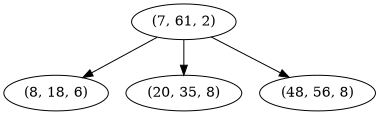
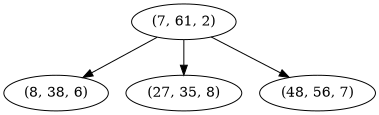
  digraph {
    n1 [label="(7, 61, 2)"]
-   "(8, 18, 6)"
-   "(27, 35, 8)" [label="(20, 35, 8)"]
-   "(48, 56, 7)" [label="(48, 56, 8)"]
+   "(8, 18, 6)" [label="(8, 38, 6)"]
+   "(27, 35, 8)"
+   "(48, 56, 7)"
    n1 -> "(8, 18, 6)"
    n1 -> "(27, 35, 8)"
    n1 -> "(48, 56, 7)"
  }
